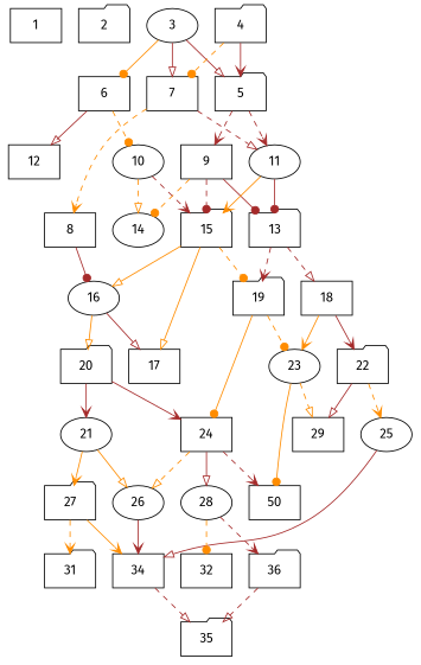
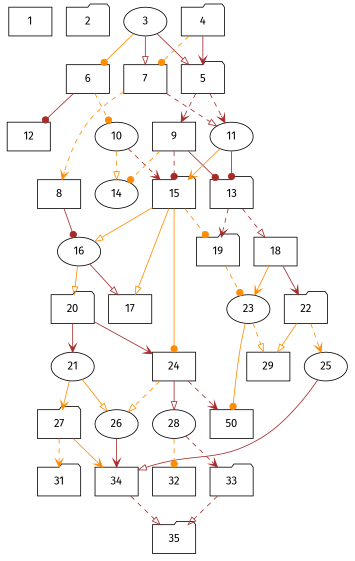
  digraph {
    fontname="Fira Sans"
    node [alpha=0.10 fontname="Fira Sans" shape=box]
    edge [arrowhead=vee color=brown fontname="Fira Sans" style=solid]
    1 [alpha=0.14 expect_size=40192000]
    2 [alpha=0.19 expect_size=13340672 shape=folder]
    3 [alpha=0.19 expect_size=18706432 shape=ellipse]
    5 [alpha=0.12 expect_size=41198592 shape=folder]
    6 [alpha=0.11 expect_size=13048832]
    7 [alpha=0.09 expect_size=25146368]
    9 [alpha=0.17 expect_size=13537280]
    11 [alpha=0.02 expect_size=39942144 shape=ellipse]
    10 [alpha=0.04 expect_size=22094848 shape=ellipse]
    12 [expect_size=25419776]
    8 [expect_size=28414976]
    13 [alpha=0.09 expect_size=22939648 shape=folder]
    14 [alpha=0.15 expect_size=20374528 shape=ellipse]
    15 [expect_size=9081856 shape=folder]
    16 [alpha=0.01 expect_size=36496384 shape=ellipse]
    4 [alpha=0.15 expect_size=33049600 shape=folder]
    18 [alpha=0.01 expect_size=35097600]
    19 [alpha=0.19 expect_size=12549120 shape=folder]
    17 [alpha=0.06 expect_size=14283776]
    20 [alpha=0.17 expect_size=5258240 shape=folder]
    24 [alpha=0.02 expect_size=16862208]
    21 [expect_size=14618624 shape=ellipse]
    22 [alpha=0.06 expect_size=20405248 shape=folder]
    23 [alpha=0.08 expect_size=43492352 shape=ellipse]
    25 [alpha=0.11 expect_size=51271680 shape=ellipse]
    29 [alpha=0.08 expect_size=47875072]
    n27 [expect_size=45954048 label=50]
    26 [alpha=0.03 expect_size=28422144 shape=ellipse]
    28 [alpha=0.14 expect_size=46267392 shape=ellipse]
    27 [alpha=0.04 expect_size=31816704 shape=folder]
    34 [alpha=0.00 expect_size=49409024]
    32 [expect_size=15604736]
-   33 [alpha=0.02 expect_size=30222336 shape=folder label=36]
+   33 [alpha=0.02 expect_size=30222336 shape=folder]
    31 [alpha=0.05 expect_size=39276544 shape=folder]
    35 [alpha=0.00 expect_size=6598656 shape=folder]
    3 -> 5 [arrowhead=onormal]
    3 -> 6 [arrowhead=dot color=darkorange]
    3 -> 7 [arrowhead=onormal]
    5 -> 9 [style=dashed]
    5 -> 11 [style=dashed]
    6 -> 10 [arrowhead=dot color=darkorange style=dashed]
-   6 -> 12 [arrowhead=onormal]
+   6 -> 12 [arrowhead=dot]
    7 -> 11 [arrowhead=onormal style=dashed]
    7 -> 8 [color=darkorange style=dashed]
    9 -> 13 [arrowhead=dot]
    9 -> 14 [arrowhead=dot color=darkorange style=dashed]
    9 -> 15 [arrowhead=dot style=dashed]
    11 -> 13 [arrowhead=dot]
    11 -> 15 [color=darkorange]
    10 -> 14 [arrowhead=onormal color=darkorange style=dashed]
    10 -> 15 [style=dashed]
    8 -> 16 [arrowhead=dot]
    13 -> 18 [arrowhead=onormal style=dashed]
    13 -> 19 [style=dashed]
    15 -> 16 [arrowhead=onormal color=darkorange]
    15 -> 19 [arrowhead=dot color=darkorange style=dashed]
    15 -> 17 [arrowhead=onormal color=darkorange]
    16 -> 17 [arrowhead=onormal]
    16 -> 20 [arrowhead=onormal color=darkorange]
    4 -> 5
    4 -> 7 [arrowhead=dot color=darkorange style=dashed]
    18 -> 22
    18 -> 23 [color=darkorange]
-   19 -> 24 [arrowhead=dot color=darkorange]
+   15 -> 24 [arrowhead=dot color=darkorange]
    19 -> 23 [arrowhead=dot color=darkorange style=dashed]
    20 -> 24
    20 -> 21
    24 -> n27 [style=dashed]
    24 -> 26 [arrowhead=onormal color=darkorange style=dashed]
    24 -> 28 [arrowhead=onormal]
    21 -> 26 [arrowhead=onormal color=darkorange]
    21 -> 27 [color=darkorange]
    22 -> 25 [color=darkorange style=dashed]
-   22 -> 29 [arrowhead=onormal]
+   22 -> 29 [arrowhead=onormal color=darkorange]
    23 -> 29 [arrowhead=onormal color=darkorange style=dashed]
    23 -> n27 [arrowhead=dot color=darkorange]
    25 -> 34 [arrowhead=onormal]
    26 -> 34
    28 -> 32 [arrowhead=dot color=darkorange style=dashed]
    28 -> 33 [style=dashed]
    27 -> 34 [color=darkorange]
    27 -> 31 [color=darkorange style=dashed]
    34 -> 35 [arrowhead=onormal style=dashed]
    33 -> 35 [arrowhead=onormal style=dashed]
  }
